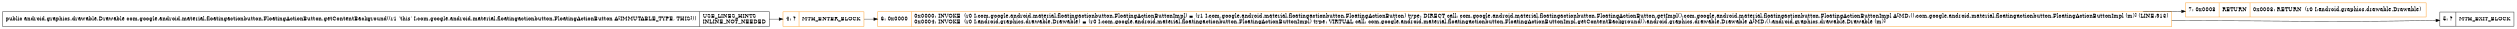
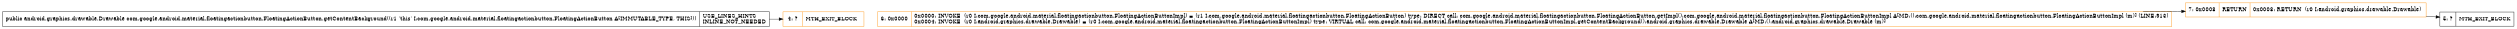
  digraph {
    rankdir=LR
    node [color=darkorange shape=record]
-   n1 [label="{4\:\ ?|MTH_ENTER_BLOCK\l}"]
+   n1 [label="{4\:\ ?|MTH_EXIT_BLOCK\l}"]
    n2 [label="{6\:\ 0x0000|0x0000: INVOKE  (r0 I:com.google.android.material.floatingactionbutton.FloatingActionButtonImpl) = (r1 I:com.google.android.material.floatingactionbutton.FloatingActionButton) type: DIRECT call: com.google.android.material.floatingactionbutton.FloatingActionButton.getImpl():com.google.android.material.floatingactionbutton.FloatingActionButtonImpl A[MD:():com.google.android.material.floatingactionbutton.FloatingActionButtonImpl (m)] (LINE:913)\l0x0004: INVOKE  (r0 I:android.graphics.drawable.Drawable) = (r0 I:com.google.android.material.floatingactionbutton.FloatingActionButtonImpl) type: VIRTUAL call: com.google.android.material.floatingactionbutton.FloatingActionButtonImpl.getContentBackground():android.graphics.drawable.Drawable A[MD:():android.graphics.drawable.Drawable (m)]\l}"]
    n3 [label="{7\:\ 0x0008|RETURN\l|0x0008: RETURN  (r0 I:android.graphics.drawable.Drawable) \l}"]
    n4 [color=black label="{5\:\ ?|MTH_EXIT_BLOCK\l}"]
    n5 [color=black label="{public android.graphics.drawable.Drawable com.google.android.material.floatingactionbutton.FloatingActionButton.getContentBackground((r1 'this' I:com.google.android.material.floatingactionbutton.FloatingActionButton A[IMMUTABLE_TYPE, THIS]))  | USE_LINES_HINTS\lINLINE_NOT_NEEDED\l}"]
-   n1 -> n2
    n2 -> n3
-   n2 -> n4
+   n3 -> n4
    n5 -> n1
  }
